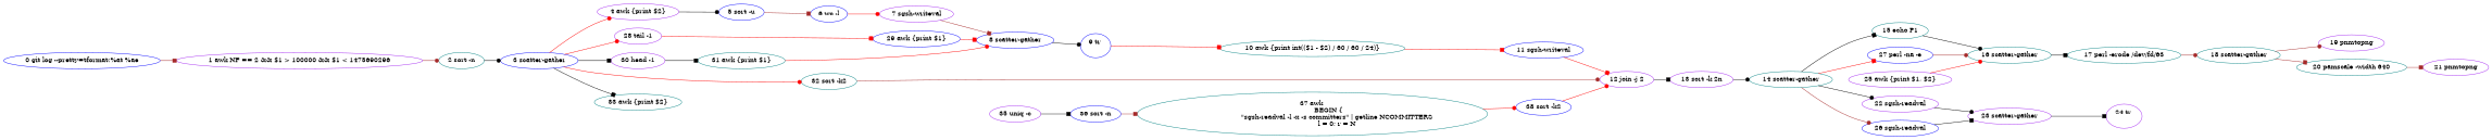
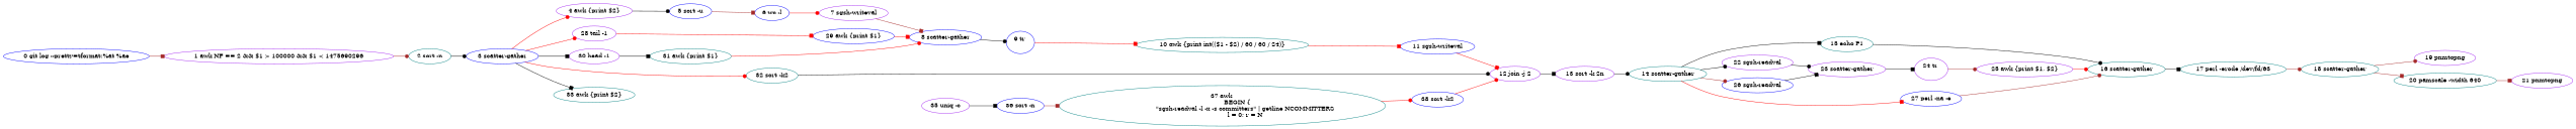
  digraph {
    rankdir=LR
    node [color=purple]
    edge [arrowhead=dot color=black]
    n1 [color=blue label="0 git log --pretty=tformat:%at %ae"]
    n2 [label="1 awk NF == 2 && $1 > 100000 && $1 < 1475690296"]
    n3 [color=teal label="2 sort -n"]
    n4 [color=blue label="3 scatter-gather"]
    n5 [label="4 awk {print $2}"]
    n6 [label="28 tail -1"]
    n7 [label="30 head -1"]
    n8 [color=teal label="32 sort -k2"]
    n9 [color=teal label="33 awk {print $2}"]
    n10 [color=blue label="5 sort -u"]
    n11 [color=blue label="29 awk {print $1}"]
    n12 [color=teal label="31 awk {print $1}"]
    n13 [label="12 join -j 2"]
    n14 [color=blue label="6 wc -l"]
    n15 [color=blue label="8 scatter-gather"]
    n16 [label="13 sort -k 2n"]
    n17 [label="7 sgsh-writeval"]
    n18 [color=blue label="9 tr \n  "]
    n19 [color=teal label="10 awk {print int(($1 - $2) / 60 / 60 / 24)}"]
    n20 [color=blue label="11 sgsh-writeval"]
    n21 [color=teal label="14 scatter-gather"]
    n22 [color=teal label="15 echo P1"]
    n23 [label="22 sgsh-readval"]
    n24 [color=blue label="26 sgsh-readval"]
    n25 [color=blue label="27 perl -na -e"]
    n26 [color=teal label="16 scatter-gather"]
    n27 [label="23 scatter-gather"]
    n28 [color=teal label="17 perl -erode /dev/fd/63"]
    n29 [label="24 tr \n  "]
    n30 [color=teal label="18 scatter-gather"]
    n31 [label="19 pnmtopng"]
    n32 [color=teal label="20 pamscale -width 640"]
    n33 [label="21 pnmtopng"]
    n34 [label="25 awk {print $1, $2}"]
    n35 [label="35 uniq -c"]
    n36 [color=blue label="36 sort -n"]
    n37 [color=teal label="37 awk \n		BEGIN {\n			\"sgsh-readval -l -x -s committers\" | getline NCOMMITTERS\n			l = 0; r = N"]
    n38 [color=blue label="38 sort -k2"]
    n1 -> n2 [arrowhead=box color=brown]
    n2 -> n3 [color=brown]
    n3 -> n4
    n4 -> n5 [color=red]
    n4 -> n6 [color=red]
    n4 -> n7 [arrowhead=box]
    n4 -> n8 [color=red]
    n4 -> n9 [arrowhead=box]
    n5 -> n10
    n6 -> n11 [arrowhead=box color=red]
    n7 -> n12 [arrowhead=box]
-   n8 -> n13 [color=brown]
+   n8 -> n13
    n10 -> n14 [arrowhead=box color=brown]
    n11 -> n15 [arrowhead=box color=red]
    n12 -> n15 [color=red]
    n13 -> n16 [arrowhead=box]
    n14 -> n17 [color=red]
    n15 -> n18
    n16 -> n21
    n17 -> n15 [arrowhead=box color=brown]
    n18 -> n19 [arrowhead=box color=red]
    n19 -> n20 [arrowhead=box color=red]
    n20 -> n13 [arrowhead=box color=red]
    n21 -> n22 [arrowhead=box]
    n21 -> n23
    n21 -> n24 [color=brown]
    n21 -> n25 [arrowhead=box color=red]
    n22 -> n26
    n23 -> n27
    n24 -> n27 [arrowhead=box]
    n25 -> n26 [color=brown]
    n26 -> n28 [arrowhead=box]
    n27 -> n29 [arrowhead=box]
    n28 -> n30 [color=brown]
+   n29 -> n34 [color=brown]
    n30 -> n31 [color=brown]
    n30 -> n32 [arrowhead=box color=brown]
    n32 -> n33 [arrowhead=box color=brown]
    n34 -> n26 [color=red]
    n35 -> n36 [arrowhead=box]
    n36 -> n37 [arrowhead=box color=brown]
    n37 -> n38 [color=red]
    n38 -> n13 [color=red]
  }
